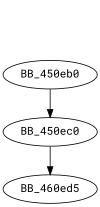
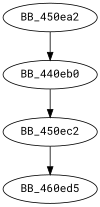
  digraph {
    fontname="Roboto Mono"
    node [fontname="Roboto Mono"]
    edge [fontname="Roboto Mono"]
-   BB_450eb0
+   BB_450ea2
+   BB_450eb0 [label=BB_440eb0]
    n3 [label=BB_460ed5]
-   BB_450ec2 [label=BB_450ec0]
+   BB_450ec2
+   BB_450ea2 -> BB_450eb0
    BB_450eb0 -> BB_450ec2
    BB_450ec2 -> n3
  }
